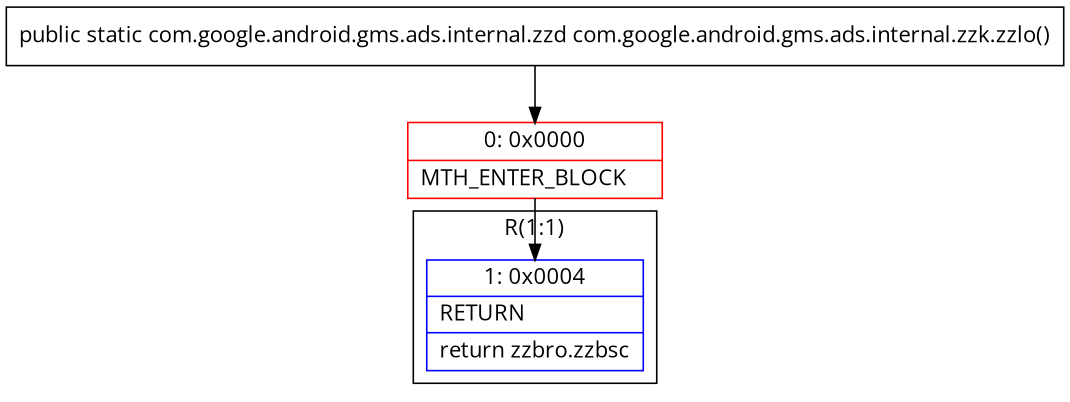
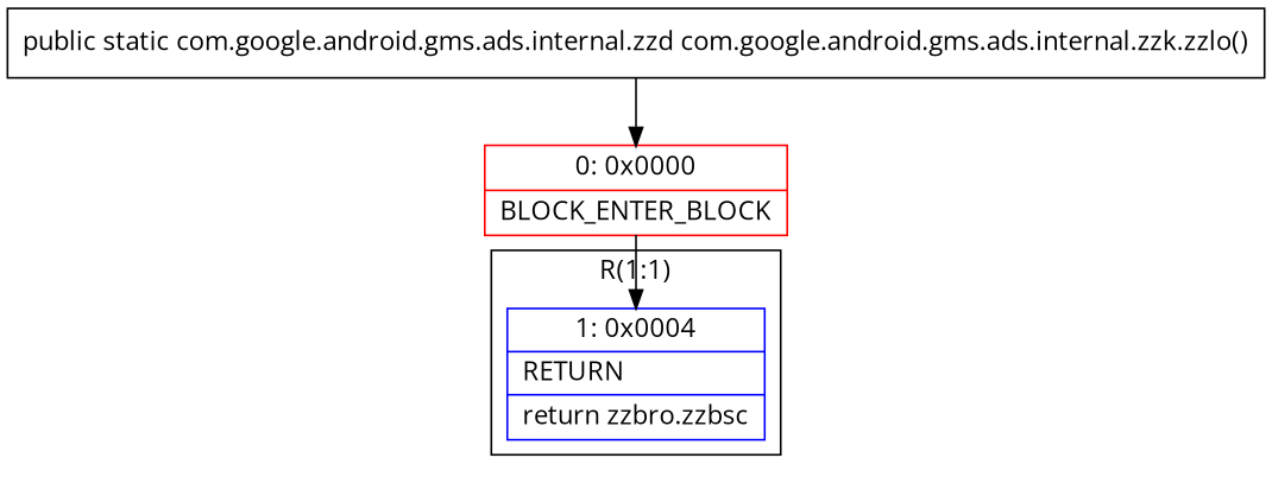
  digraph {
    fontname="Open Sans"
    node [shape=record fontname="Open Sans"]
    edge [fontname="Open Sans"]
    n1 [color=blue label="{1\:\ 0x0004|RETURN\l|return zzbro.zzbsc\l}"]
-   n2 [color=red label="{0\:\ 0x0000|MTH_ENTER_BLOCK\l}"]
+   n2 [color=red label="{0\:\ 0x0000|BLOCK_ENTER_BLOCK\l}"]
    n3 [label="{public static com.google.android.gms.ads.internal.zzd com.google.android.gms.ads.internal.zzk.zzlo() }"]
    subgraph cluster_1 {
      label="R(1:1)"
      n1
    }
    n2 -> n1
    n3 -> n2
  }
